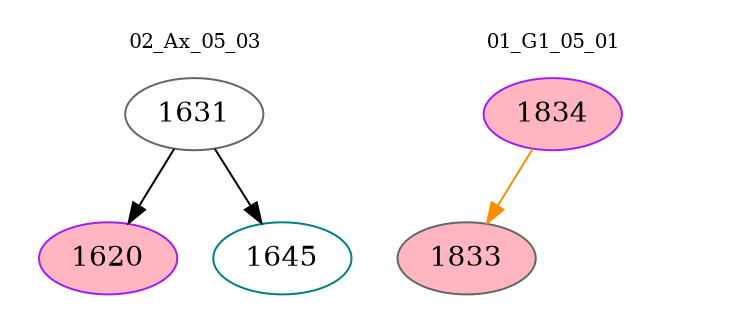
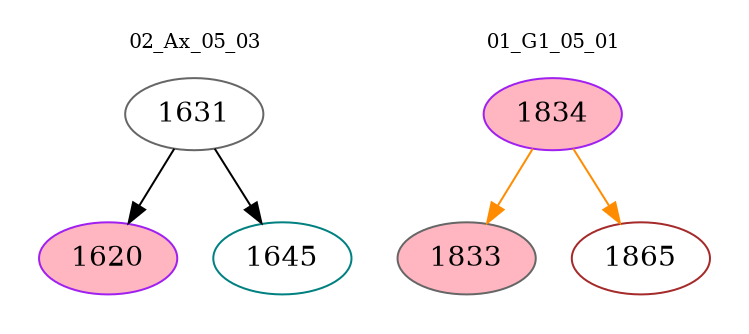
  digraph {
    node [color=gray40 fillcolor=white style=filled]
    edge [color=black]
    n1 [label=1631]
    n2 [color=purple fillcolor=lightpink label=1620]
    n3 [color=teal label=1645]
    n4 [color=purple fillcolor=lightpink label=1834]
    n5 [fillcolor=lightpink label=1833]
+   n6 [color=brown label=1865]
    subgraph cluster_1 {
      color=white
      fontsize=10
      label="02_Ax_05_03"
      n1
      n2
      n3
    }
    subgraph cluster_2 {
      color=white
      fontsize=10
      label="01_G1_05_01"
      n4
      n5
+     n6
    }
    n1 -> n2
    n1 -> n3
    n4 -> n5 [color=darkorange]
+   n4 -> n6 [color=darkorange]
  }
